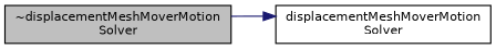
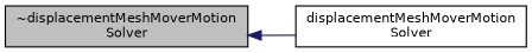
  digraph {
    rankdir=LR
    node [color=black fontname=Helvetica fontsize=10 shape=record]
    n1 [fillcolor=grey75 fontcolor=black height=0.2 label="~displacementMeshMoverMotion\lSolver" style=filled width=0.4]
    n2 [height=0.2 label="displacementMeshMoverMotion\lSolver" width=0.4]
-   n2 -> n1 [color=midnightblue dir=back fontname=Helvetica fontsize=10 labelfontname=Helvetica labelfontsize=10 style=solid]
+   n1 -> n2 [color=midnightblue dir=back fontname=Helvetica fontsize=10 labelfontname=Helvetica labelfontsize=10 style=solid]
  }
